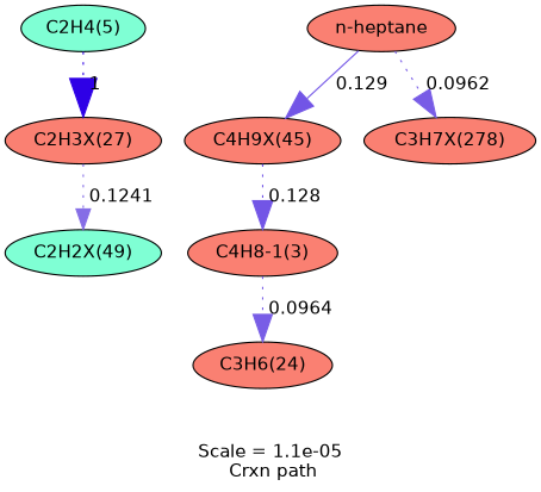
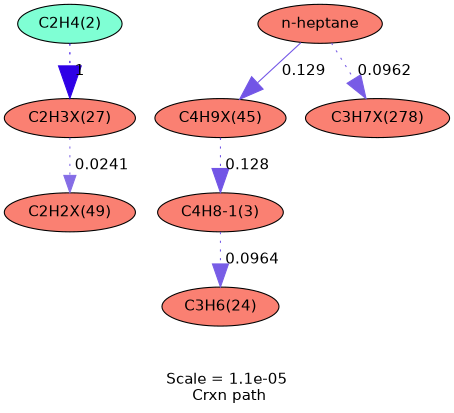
  digraph {
    fontname=Helvetica
    label="Scale = 1.1e-05\l Crxn path"
    node [fillcolor=salmon fontname=Helvetica style=filled]
    edge [arrowsize=2.23 fontname=Helvetica style=dotted]
-   n1 [fillcolor=aquamarine label="C2H4(5)"]
+   n1 [fillcolor=aquamarine label="C2H4(2)"]
    n2 [label="C2H3X(27)"]
-   n3 [fillcolor=aquamarine label="C2H2X(49)"]
+   n3 [label="C2H2X(49)"]
    n4 [label="C4H9X(45)"]
    n5 [label="C4H8-1(3)"]
    n6 [label="C3H6(24)"]
    n7 [label="n-heptane"]
    n8 [label="C3H7X(278)"]
    n1 -> n2 [arrowsize=3 color="0.7, 1.5, 0.9" label=" 1"]
-   n2 -> n3 [arrowsize=1.59 color="0.7, 0.524, 0.9" label=" 0.1241"]
+   n2 -> n3 [arrowsize=1.59 color="0.7, 0.524, 0.9" label=" 0.0241"]
    n4 -> n5 [color="0.7, 0.628, 0.9" label=" 0.128"]
    n5 -> n6 [arrowsize=2.12 color="0.7, 0.596, 0.9" label=" 0.0964"]
    n7 -> n4 [color="0.7, 0.629, 0.9" label=" 0.129" style=solid]
    n7 -> n8 [arrowsize=2.12 color="0.7, 0.597, 0.9" label=" 0.0962"]
  }
